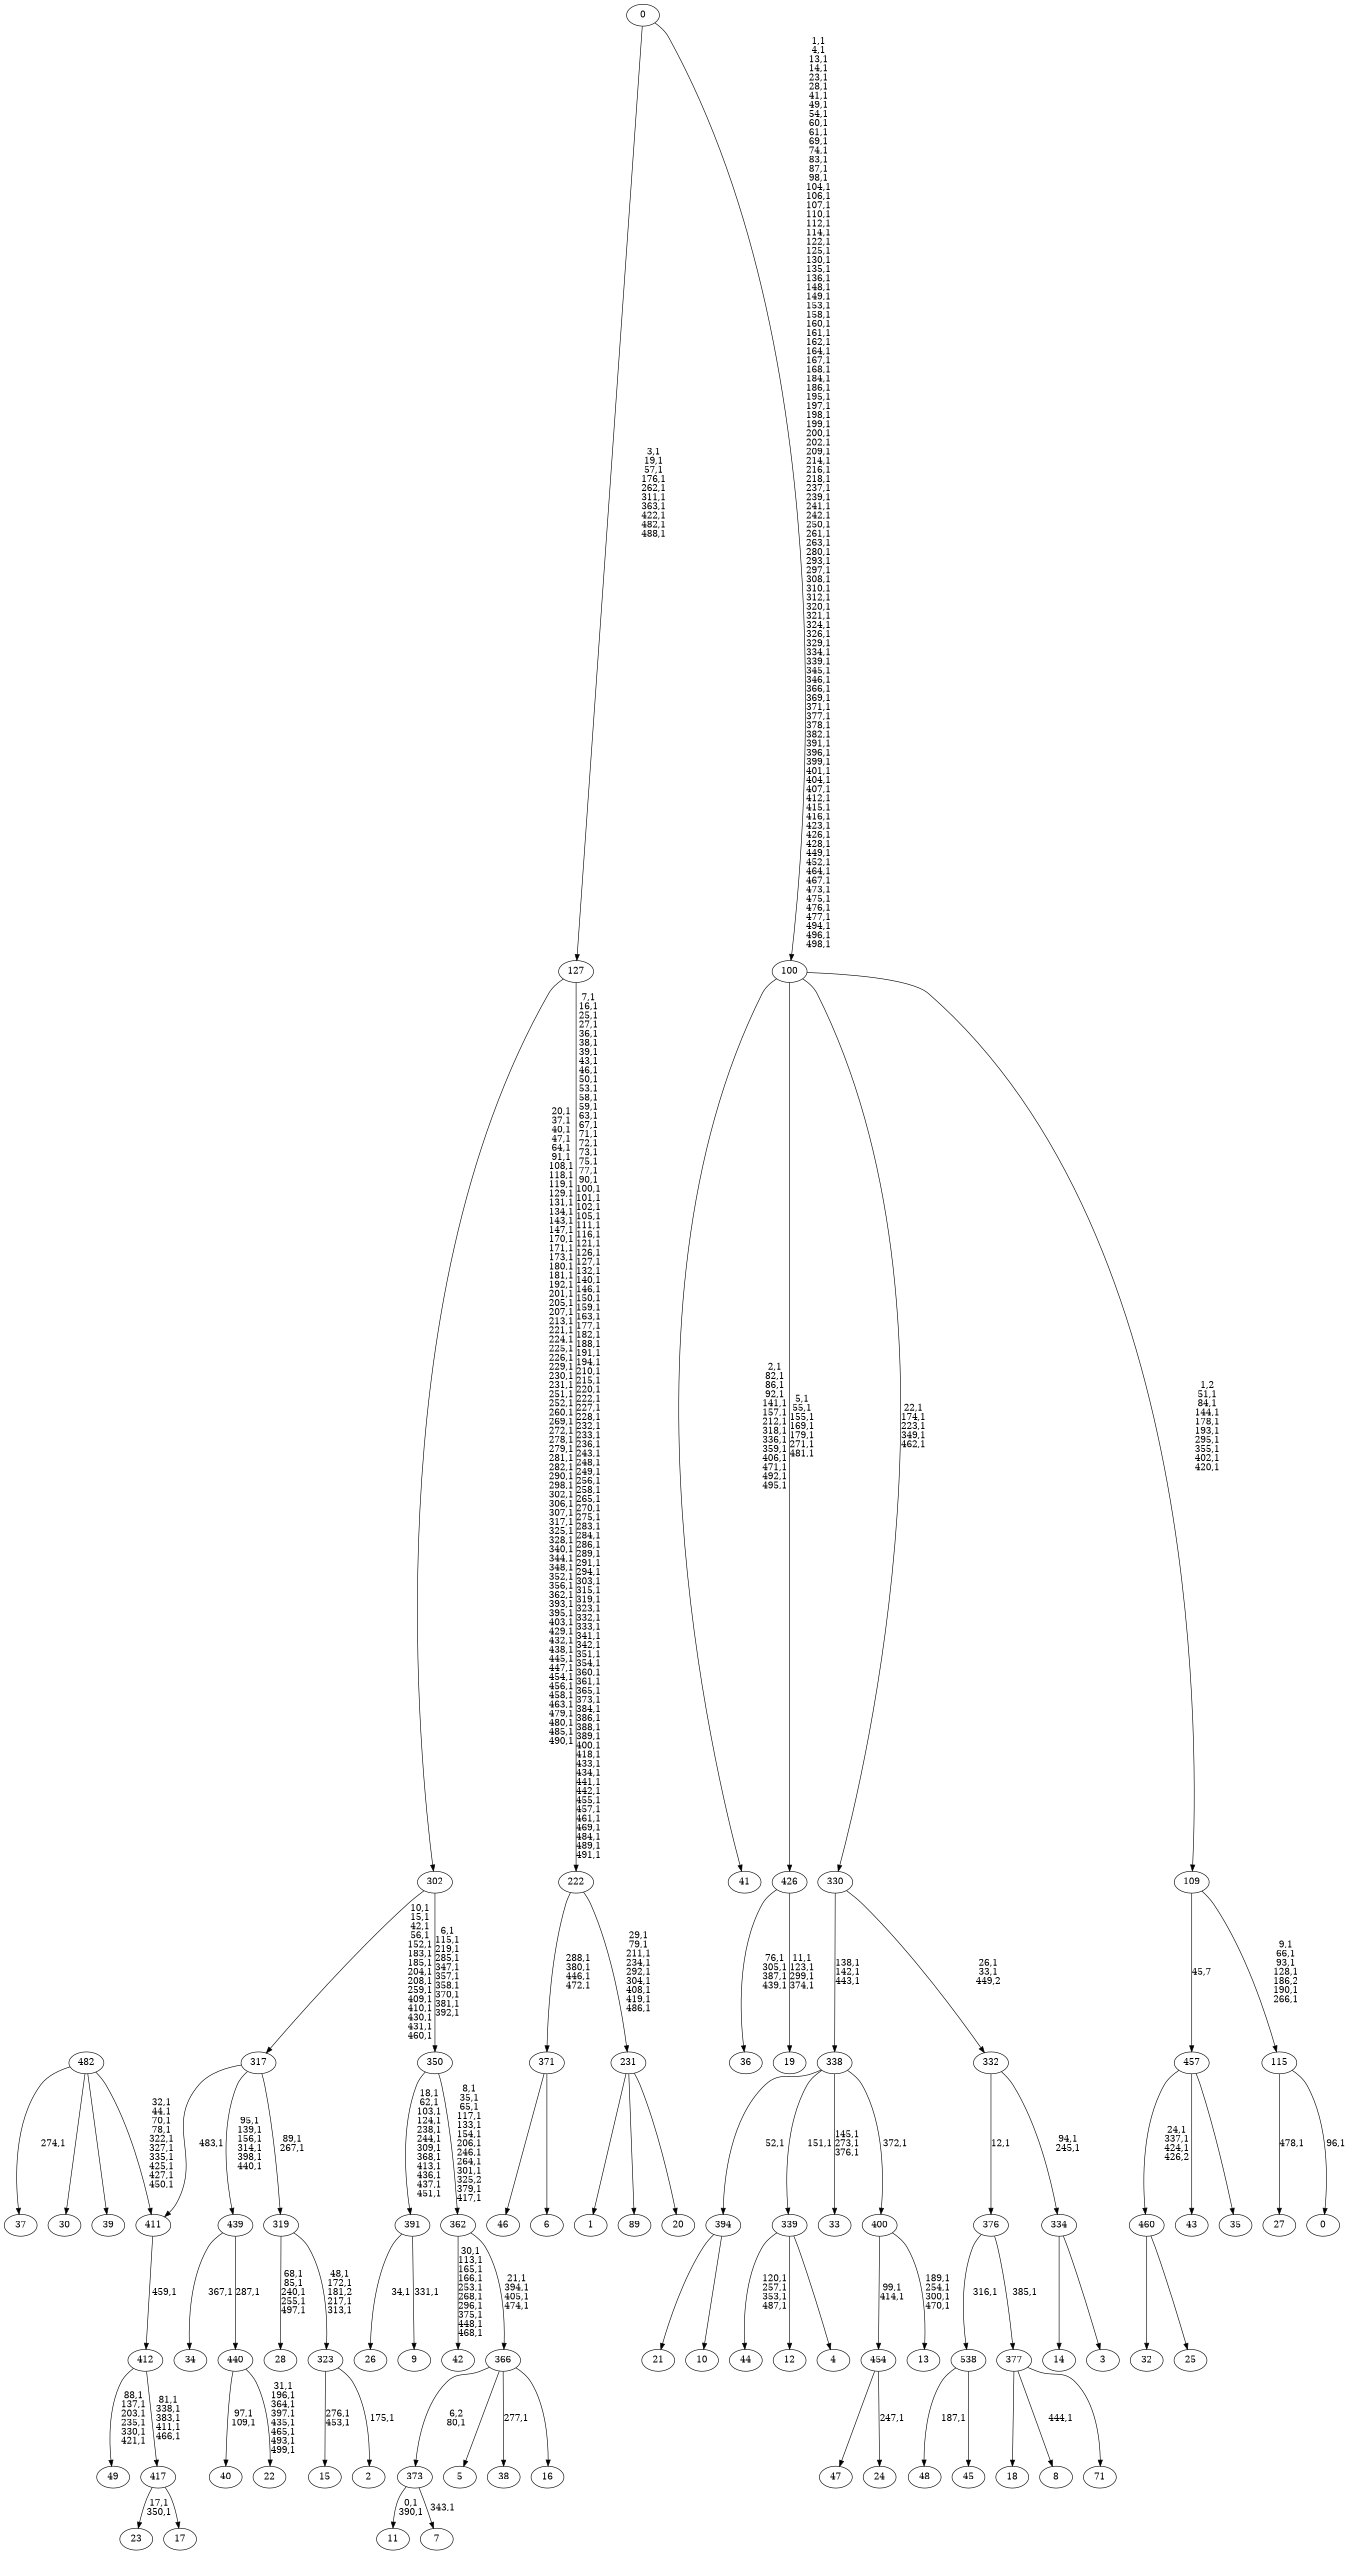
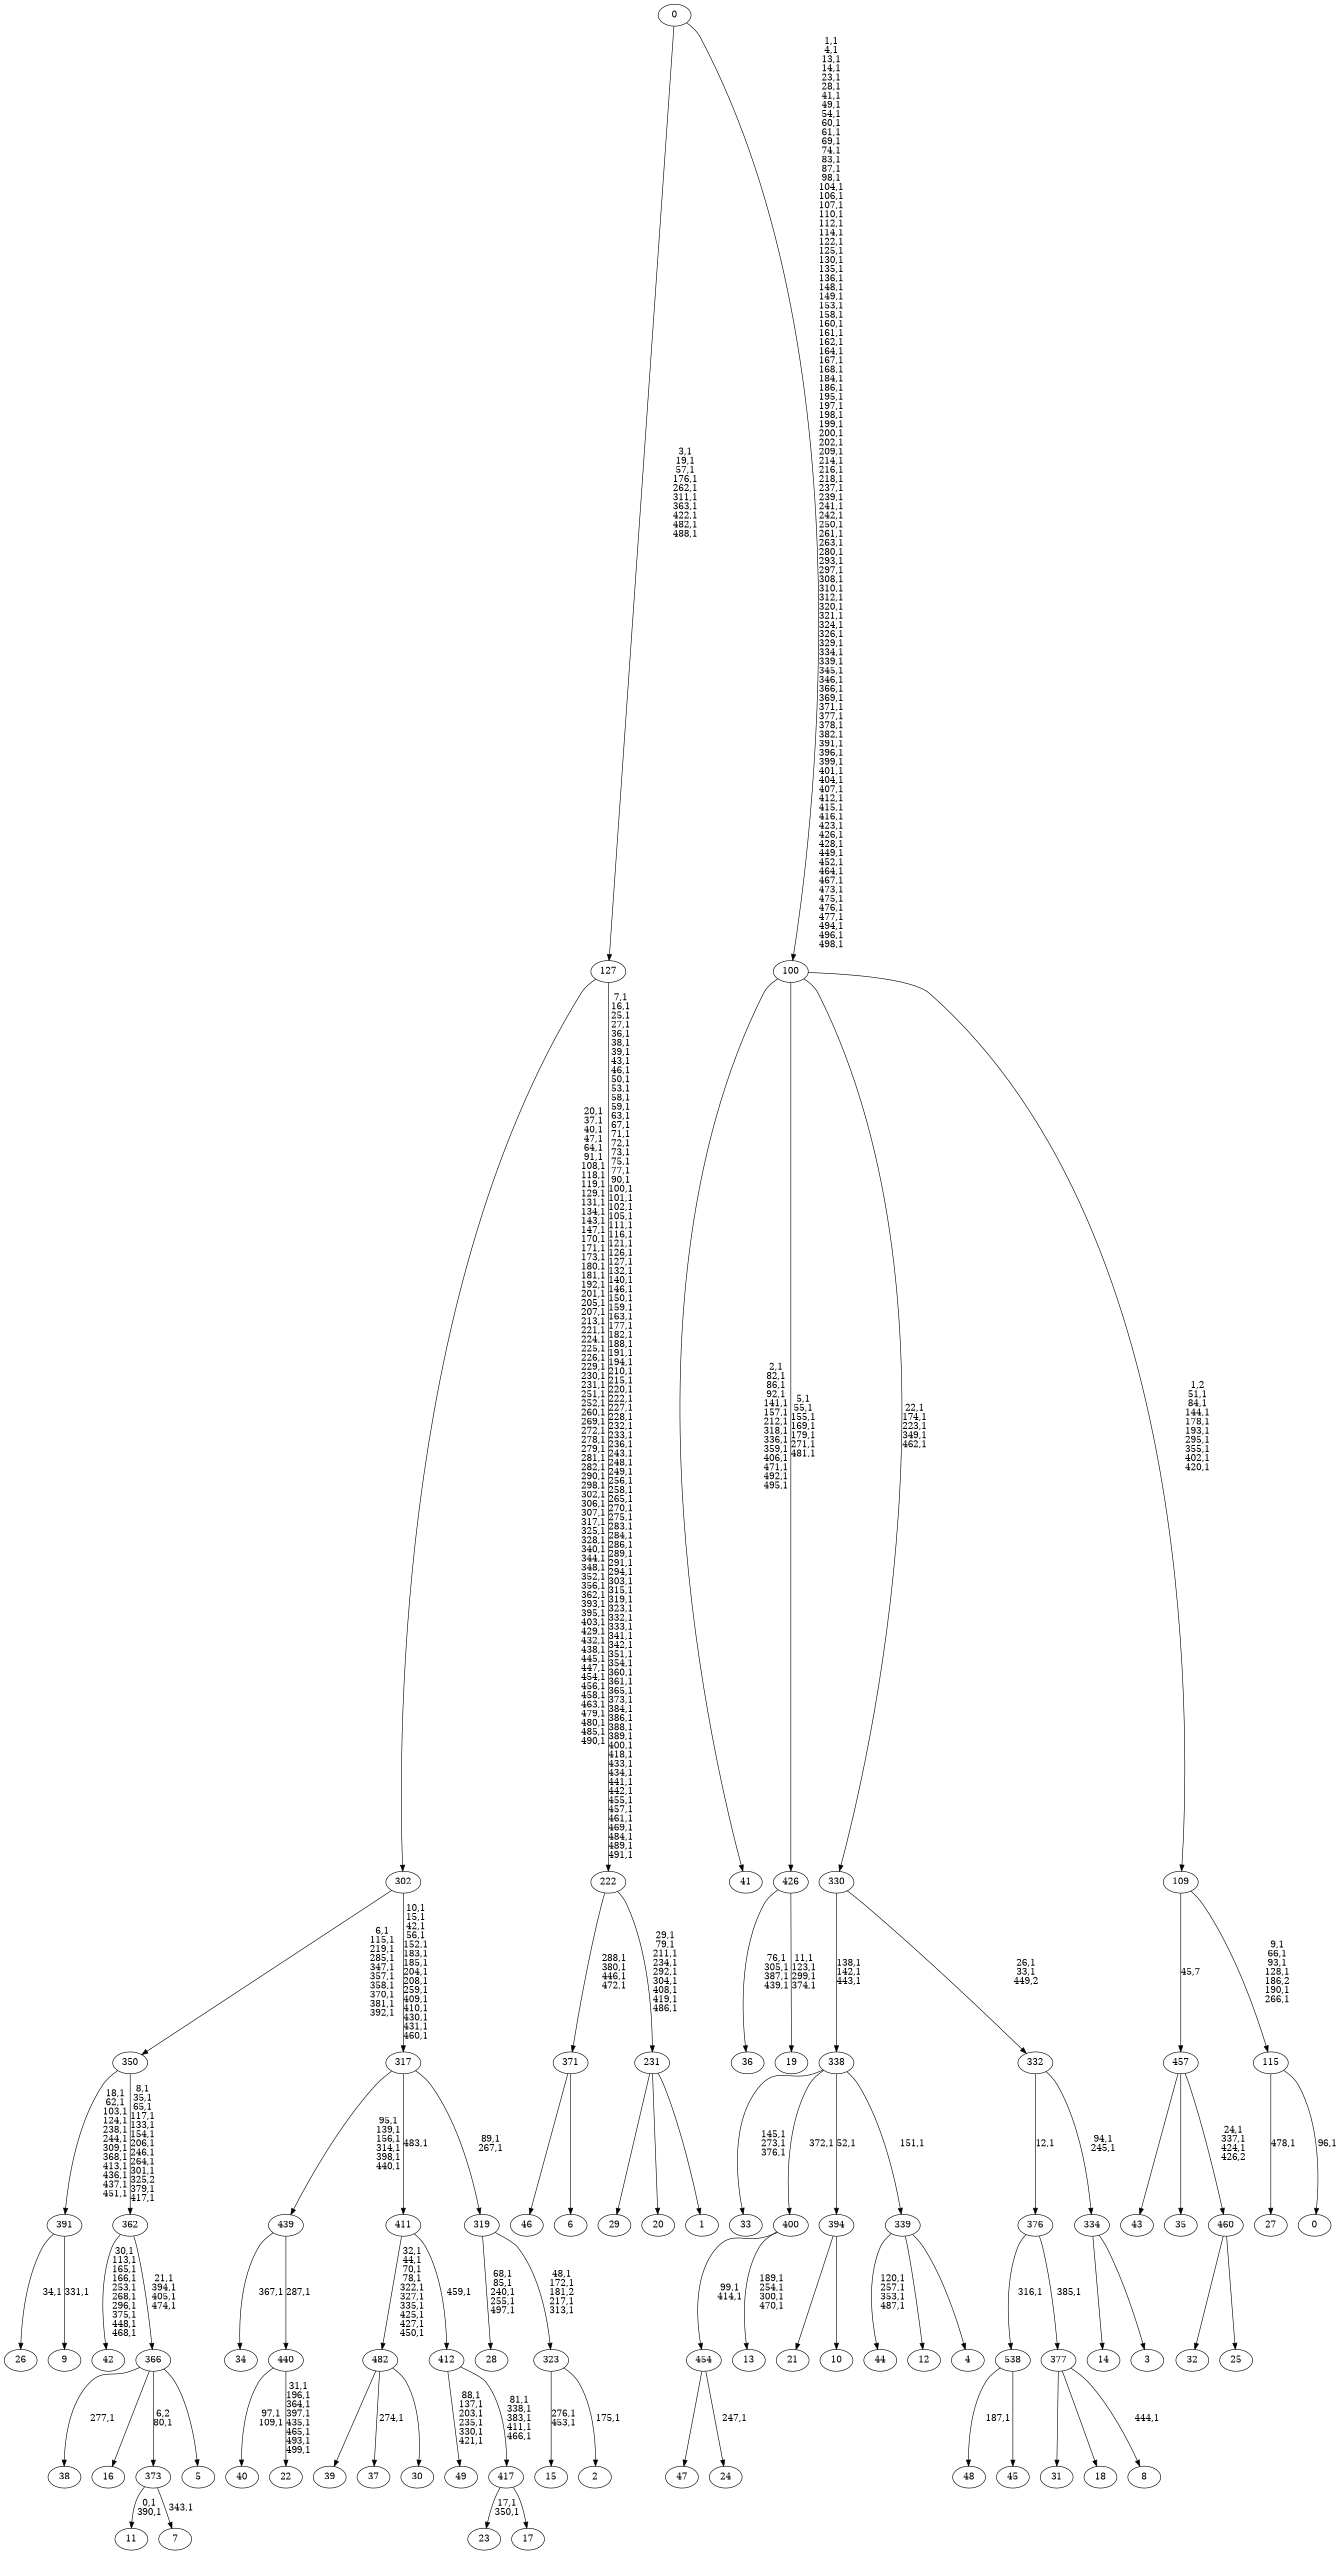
  digraph {
    n1 [label=49]
    n2 [label=48]
    n3 [label=47]
    n4 [label=46]
    n5 [label=45]
    538
    n7 [label=44]
    n8 [label=43]
    n9 [label=42]
    n10 [label=41]
    n11 [label=40]
    n12 [label=39]
    n13 [label=38]
    n14 [label=37]
    n15 [label=36]
    n16 [label=35]
    n17 [label=34]
    n18 [label=33]
    n19 [label=32]
-   n20 [label=71]
+   n20 [label=31]
    n21 [label=30]
    482
-   n23 [label=89]
+   n23 [label=29]
    n24 [label=28]
    n25 [label=27]
    n26 [label=26]
    n27 [label=25]
    460
    457
    n30 [label=24]
    454
    n32 [label=23]
    n33 [label=22]
    440
    439
    n36 [label=21]
    n37 [label=20]
    n38 [label=19]
    426
    n40 [label=18]
    n41 [label=17]
    417
    412
    411
    n45 [label=16]
    n46 [label=15]
    n47 [label=14]
    n48 [label=13]
    400
    n50 [label=12]
    n51 [label=11]
    n52 [label=10]
    394
    n54 [label=9]
    391
    n56 [label=8]
    377
    376
    n59 [label=7]
    373
    n61 [label=6]
    371
    n63 [label=5]
    366
    362
    350
    n67 [label=4]
    339
    338
    n70 [label=3]
    334
    332
    330
    n74 [label=2]
    323
    319
    317
    302
    n79 [label=1]
    231
    222
    127
    n83 [label=0]
    115
    109
    100
    0
    538 -> n2 [label="187,1"]
    538 -> n5
    482 -> n12
    482 -> n14 [label="274,1"]
    482 -> n21
    460 -> n19
    460 -> n27
    457 -> n8
    457 -> n16
    457 -> 460 [label="24,1\n337,1\n424,1\n426,2"]
    454 -> n3
    454 -> n30 [label="247,1"]
    440 -> n11 [label="97,1\n109,1"]
    440 -> n33 [label="31,1\n196,1\n364,1\n397,1\n435,1\n465,1\n493,1\n499,1"]
    439 -> n17 [label="367,1"]
    439 -> 440 [label="287,1"]
    426 -> n15 [label="76,1\n305,1\n387,1\n439,1"]
    426 -> n38 [label="11,1\n123,1\n299,1\n374,1"]
    417 -> n32 [label="17,1\n350,1"]
    417 -> n41
    412 -> n1 [label="88,1\n137,1\n203,1\n235,1\n330,1\n421,1"]
    412 -> 417 [label="81,1\n338,1\n383,1\n411,1\n466,1"]
-   482 -> 411 [label="32,1\n44,1\n70,1\n78,1\n322,1\n327,1\n335,1\n425,1\n427,1\n450,1"]
+   411 -> 482 [label="32,1\n44,1\n70,1\n78,1\n322,1\n327,1\n335,1\n425,1\n427,1\n450,1"]
    411 -> 412 [label="459,1"]
    400 -> 454 [label="99,1\n414,1"]
    400 -> n48 [label="189,1\n254,1\n300,1\n470,1"]
    394 -> n36
    394 -> n52
    391 -> n26 [label="34,1"]
    391 -> n54 [label="331,1"]
    377 -> n20
    377 -> n40
    377 -> n56 [label="444,1"]
    376 -> 538 [label="316,1"]
    376 -> 377 [label="385,1"]
    373 -> n51 [label="0,1\n390,1"]
    373 -> n59 [label="343,1"]
    371 -> n4
    371 -> n61
    366 -> n13 [label="277,1"]
    366 -> n45
    366 -> 373 [label="6,2\n80,1"]
    366 -> n63
    362 -> n9 [label="30,1\n113,1\n165,1\n166,1\n253,1\n268,1\n296,1\n375,1\n448,1\n468,1"]
    362 -> 366 [label="21,1\n394,1\n405,1\n474,1"]
    350 -> 391 [label="18,1\n62,1\n103,1\n124,1\n238,1\n244,1\n309,1\n368,1\n413,1\n436,1\n437,1\n451,1"]
    350 -> 362 [label="8,1\n35,1\n65,1\n117,1\n133,1\n154,1\n206,1\n246,1\n264,1\n301,1\n325,2\n379,1\n417,1"]
    339 -> n7 [label="120,1\n257,1\n353,1\n487,1"]
    339 -> n50
    339 -> n67
    338 -> n18 [label="145,1\n273,1\n376,1"]
    338 -> 400 [label="372,1"]
    338 -> 394 [label="52,1"]
    338 -> 339 [label="151,1"]
    334 -> n47
    334 -> n70
    332 -> 376 [label="12,1"]
    332 -> 334 [label="94,1\n245,1"]
    330 -> 338 [label="138,1\n142,1\n443,1"]
    330 -> 332 [label="26,1\n33,1\n449,2"]
    323 -> n46 [label="276,1\n453,1"]
    323 -> n74 [label="175,1"]
    319 -> n24 [label="68,1\n85,1\n240,1\n255,1\n497,1"]
    319 -> 323 [label="48,1\n172,1\n181,2\n217,1\n313,1"]
    317 -> 439 [label="95,1\n139,1\n156,1\n314,1\n398,1\n440,1"]
    317 -> 411 [label="483,1"]
    317 -> 319 [label="89,1\n267,1"]
    302 -> 350 [label="6,1\n115,1\n219,1\n285,1\n347,1\n357,1\n358,1\n370,1\n381,1\n392,1"]
    302 -> 317 [label="10,1\n15,1\n42,1\n56,1\n152,1\n183,1\n185,1\n204,1\n208,1\n259,1\n409,1\n410,1\n430,1\n431,1\n460,1"]
    231 -> n23
    231 -> n37
    231 -> n79
    222 -> 371 [label="288,1\n380,1\n446,1\n472,1"]
    222 -> 231 [label="29,1\n79,1\n211,1\n234,1\n292,1\n304,1\n408,1\n419,1\n486,1"]
    127 -> 302 [label="20,1\n37,1\n40,1\n47,1\n64,1\n91,1\n108,1\n118,1\n119,1\n129,1\n131,1\n134,1\n143,1\n147,1\n170,1\n171,1\n173,1\n180,1\n181,1\n192,1\n201,1\n205,1\n207,1\n213,1\n221,1\n224,1\n225,1\n226,1\n229,1\n230,1\n231,1\n251,1\n252,1\n260,1\n269,1\n272,1\n278,1\n279,1\n281,1\n282,1\n290,1\n298,1\n302,1\n306,1\n307,1\n317,1\n325,1\n328,1\n340,1\n344,1\n348,1\n352,1\n356,1\n362,1\n393,1\n395,1\n403,1\n429,1\n432,1\n438,1\n445,1\n447,1\n454,1\n456,1\n458,1\n463,1\n479,1\n480,1\n485,1\n490,1"]
    127 -> 222 [label="7,1\n16,1\n25,1\n27,1\n36,1\n38,1\n39,1\n43,1\n46,1\n50,1\n53,1\n58,1\n59,1\n63,1\n67,1\n71,1\n72,1\n73,1\n75,1\n77,1\n90,1\n100,1\n101,1\n102,1\n105,1\n111,1\n116,1\n121,1\n126,1\n127,1\n132,1\n140,1\n146,1\n150,1\n159,1\n163,1\n177,1\n182,1\n188,1\n191,1\n194,1\n210,1\n215,1\n220,1\n222,1\n227,1\n228,1\n232,1\n233,1\n236,1\n243,1\n248,1\n249,1\n256,1\n258,1\n265,1\n270,1\n275,1\n283,1\n284,1\n286,1\n289,1\n291,1\n294,1\n303,1\n315,1\n319,1\n323,1\n332,1\n333,1\n341,1\n342,1\n351,1\n354,1\n360,1\n361,1\n365,1\n373,1\n384,1\n386,1\n388,1\n389,1\n400,1\n418,1\n433,1\n434,1\n441,1\n442,1\n455,1\n457,1\n461,1\n469,1\n484,1\n489,1\n491,1"]
    115 -> n25 [label="478,1"]
    115 -> n83 [label="96,1"]
    109 -> 457 [label="45,7"]
    109 -> 115 [label="9,1\n66,1\n93,1\n128,1\n186,2\n190,1\n266,1"]
    100 -> n10 [label="2,1\n82,1\n86,1\n92,1\n141,1\n157,1\n212,1\n318,1\n336,1\n359,1\n406,1\n471,1\n492,1\n495,1"]
    100 -> 426 [label="5,1\n55,1\n155,1\n169,1\n179,1\n271,1\n481,1"]
    100 -> 330 [label="22,1\n174,1\n223,1\n349,1\n462,1"]
    100 -> 109 [label="1,2\n51,1\n84,1\n144,1\n178,1\n193,1\n295,1\n355,1\n402,1\n420,1"]
    0 -> 127 [label="3,1\n19,1\n57,1\n176,1\n262,1\n311,1\n363,1\n422,1\n482,1\n488,1"]
    0 -> 100 [label="1,1\n4,1\n13,1\n14,1\n23,1\n28,1\n41,1\n49,1\n54,1\n60,1\n61,1\n69,1\n74,1\n83,1\n87,1\n98,1\n104,1\n106,1\n107,1\n110,1\n112,1\n114,1\n122,1\n125,1\n130,1\n135,1\n136,1\n148,1\n149,1\n153,1\n158,1\n160,1\n161,1\n162,1\n164,1\n167,1\n168,1\n184,1\n186,1\n195,1\n197,1\n198,1\n199,1\n200,1\n202,1\n209,1\n214,1\n216,1\n218,1\n237,1\n239,1\n241,1\n242,1\n250,1\n261,1\n263,1\n280,1\n293,1\n297,1\n308,1\n310,1\n312,1\n320,1\n321,1\n324,1\n326,1\n329,1\n334,1\n339,1\n345,1\n346,1\n366,1\n369,1\n371,1\n377,1\n378,1\n382,1\n391,1\n396,1\n399,1\n401,1\n404,1\n407,1\n412,1\n415,1\n416,1\n423,1\n426,1\n428,1\n449,1\n452,1\n464,1\n467,1\n473,1\n475,1\n476,1\n477,1\n494,1\n496,1\n498,1"]
  }
